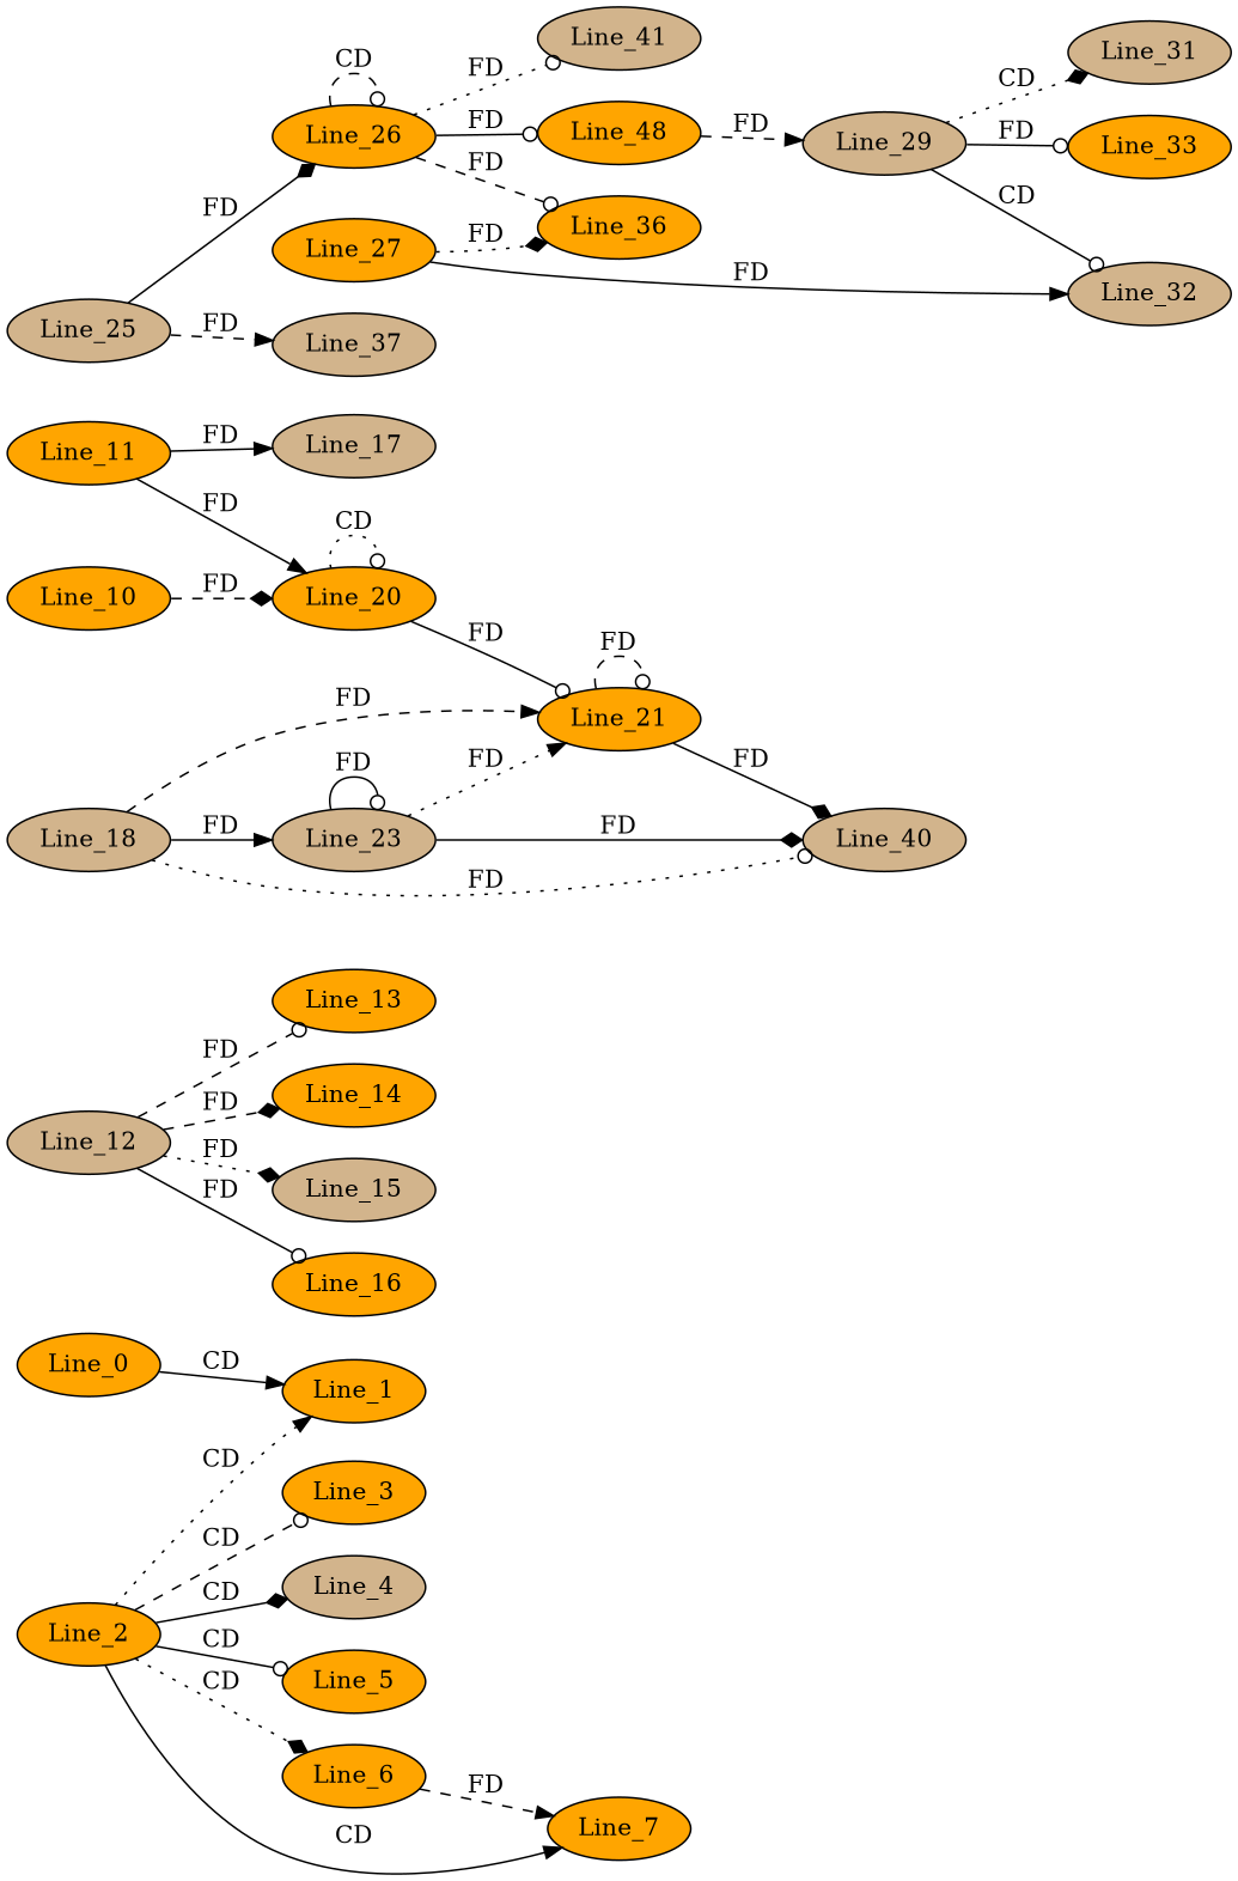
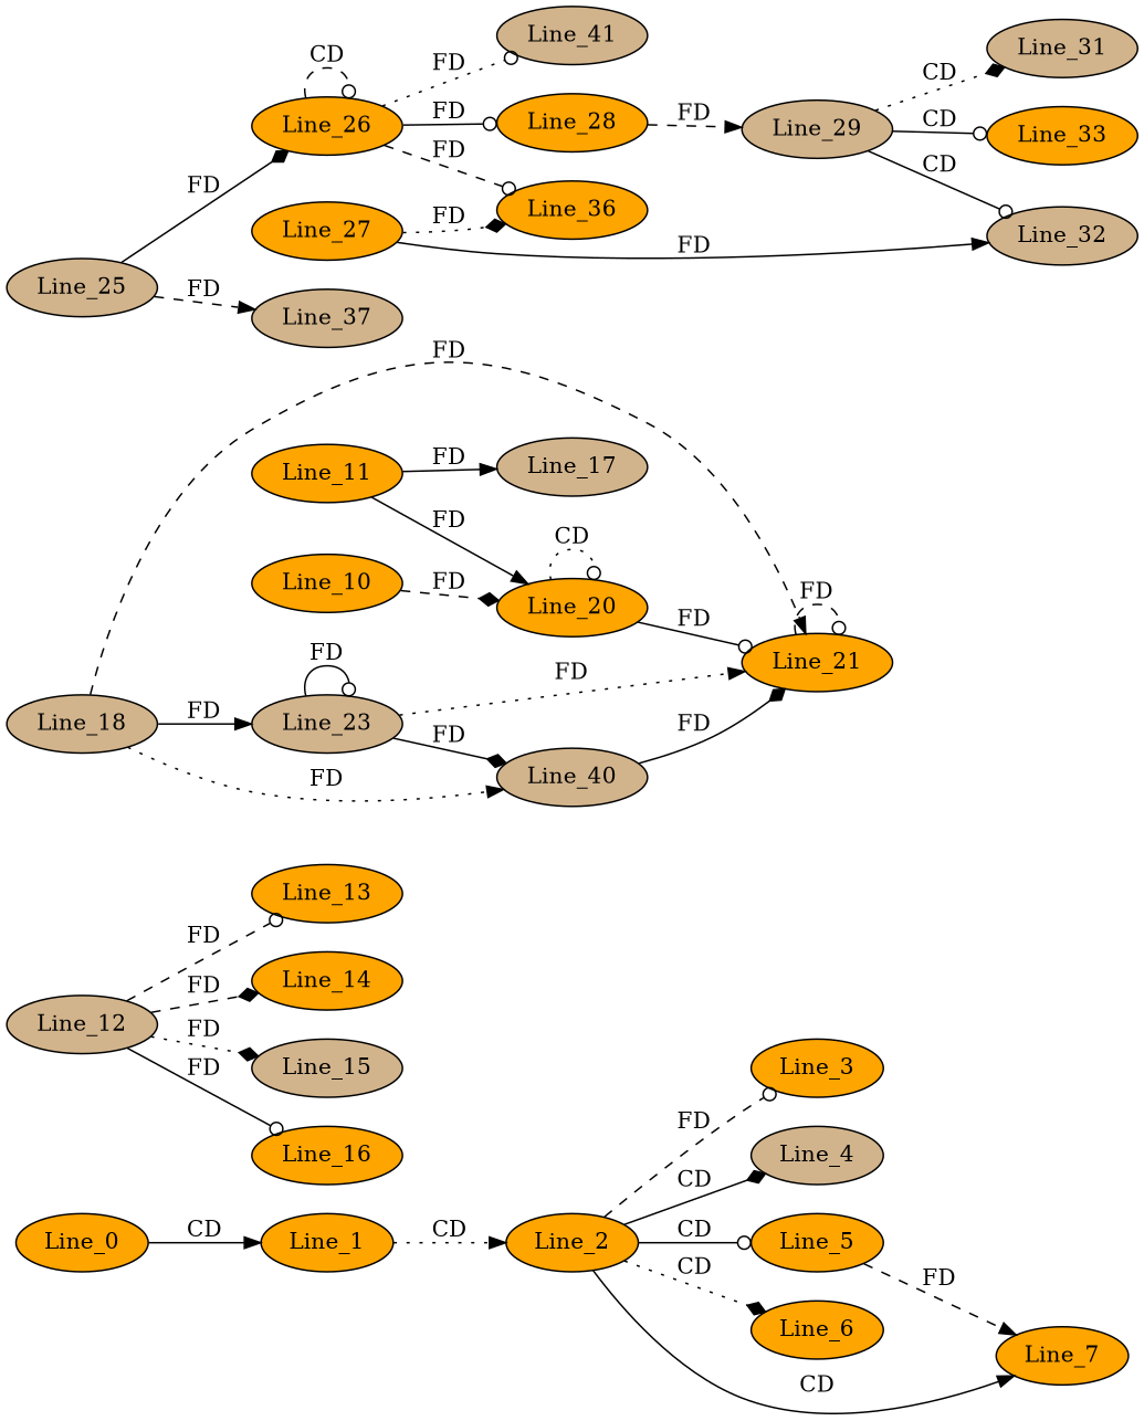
  digraph {
    rankdir=LR
    node [fillcolor=orange style=filled]
    edge [arrowhead=odot style=solid]
    Line_0
    Line_1
    Line_2
    Line_3
    Line_4 [fillcolor=tan]
    Line_5
    Line_6
    Line_7
    Line_12 [fillcolor=tan]
    Line_13
    Line_14
    Line_15 [fillcolor=tan]
    Line_16
    Line_17 [fillcolor=tan]
    Line_11
    Line_20
    Line_21
    Line_40 [fillcolor=tan]
    Line_10
    Line_18 [fillcolor=tan]
    Line_23 [fillcolor=tan]
    Line_26
-   Line_28 [label=Line_48]
+   Line_28
    Line_36
    Line_41 [fillcolor=tan]
    Line_29 [fillcolor=tan]
    Line_25 [fillcolor=tan]
    Line_37 [fillcolor=tan]
    Line_31 [fillcolor=tan]
    Line_32 [fillcolor=tan]
    Line_33
    Line_27
    Line_0 -> Line_1 [arrowhead=normal label=CD]
-   Line_2 -> Line_1 [arrowhead=normal label=CD style=dotted]
-   Line_2 -> Line_3 [label=CD style=dashed]
+   Line_1 -> Line_2 [arrowhead=normal label=CD style=dotted]
+   Line_2 -> Line_3 [label=FD style=dashed]
    Line_2 -> Line_4 [arrowhead=diamond label=CD]
    Line_2 -> Line_5 [label=CD]
    Line_2 -> Line_6 [arrowhead=diamond label=CD style=dotted]
    Line_2 -> Line_7 [arrowhead=normal label=CD]
-   Line_6 -> Line_7 [arrowhead=normal label=FD style=dashed]
+   Line_5 -> Line_7 [arrowhead=normal label=FD style=dashed]
    Line_12 -> Line_13 [label=FD style=dashed]
    Line_12 -> Line_14 [arrowhead=diamond label=FD style=dashed]
    Line_12 -> Line_15 [arrowhead=diamond label=FD style=dotted]
    Line_12 -> Line_16 [label=FD]
    Line_11 -> Line_17 [arrowhead=normal label=FD]
    Line_11 -> Line_20 [arrowhead=normal label=FD]
    Line_20 -> Line_20 [label=CD style=dotted]
    Line_20 -> Line_21 [label=FD]
    Line_21 -> Line_21 [label=FD style=dashed]
-   Line_21 -> Line_40 [arrowhead=diamond label=FD]
+   Line_40 -> Line_21 [arrowhead=diamond label=FD]
    Line_10 -> Line_20 [arrowhead=diamond label=FD style=dashed]
    Line_18 -> Line_21 [arrowhead=normal label=FD style=dashed]
-   Line_18 -> Line_40 [label=FD style=dotted]
+   Line_18 -> Line_40 [arrowhead=normal label=FD style=dotted]
    Line_18 -> Line_23 [arrowhead=normal label=FD]
    Line_23 -> Line_21 [arrowhead=normal label=FD style=dotted]
    Line_23 -> Line_40 [arrowhead=diamond label=FD]
    Line_23 -> Line_23 [label=FD]
    Line_26 -> Line_26 [label=CD style=dashed]
    Line_26 -> Line_28 [label=FD]
    Line_26 -> Line_36 [label=FD style=dashed]
    Line_26 -> Line_41 [label=FD style=dotted]
    Line_28 -> Line_29 [arrowhead=normal label=FD style=dashed]
    Line_29 -> Line_31 [arrowhead=diamond label=CD style=dotted]
    Line_29 -> Line_32 [label=CD]
-   Line_29 -> Line_33 [label=FD]
+   Line_29 -> Line_33 [label=CD]
    Line_25 -> Line_26 [arrowhead=diamond label=FD]
    Line_25 -> Line_37 [arrowhead=normal label=FD style=dashed]
    Line_27 -> Line_36 [arrowhead=diamond label=FD style=dotted]
    Line_27 -> Line_32 [arrowhead=normal label=FD]
  }
